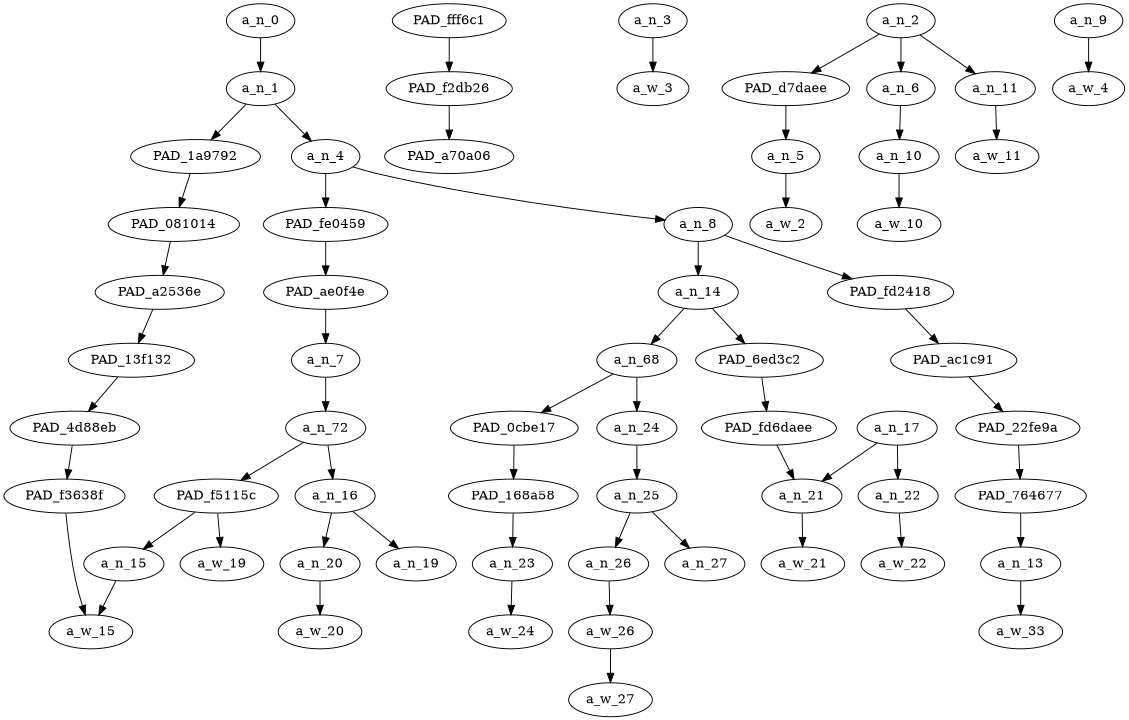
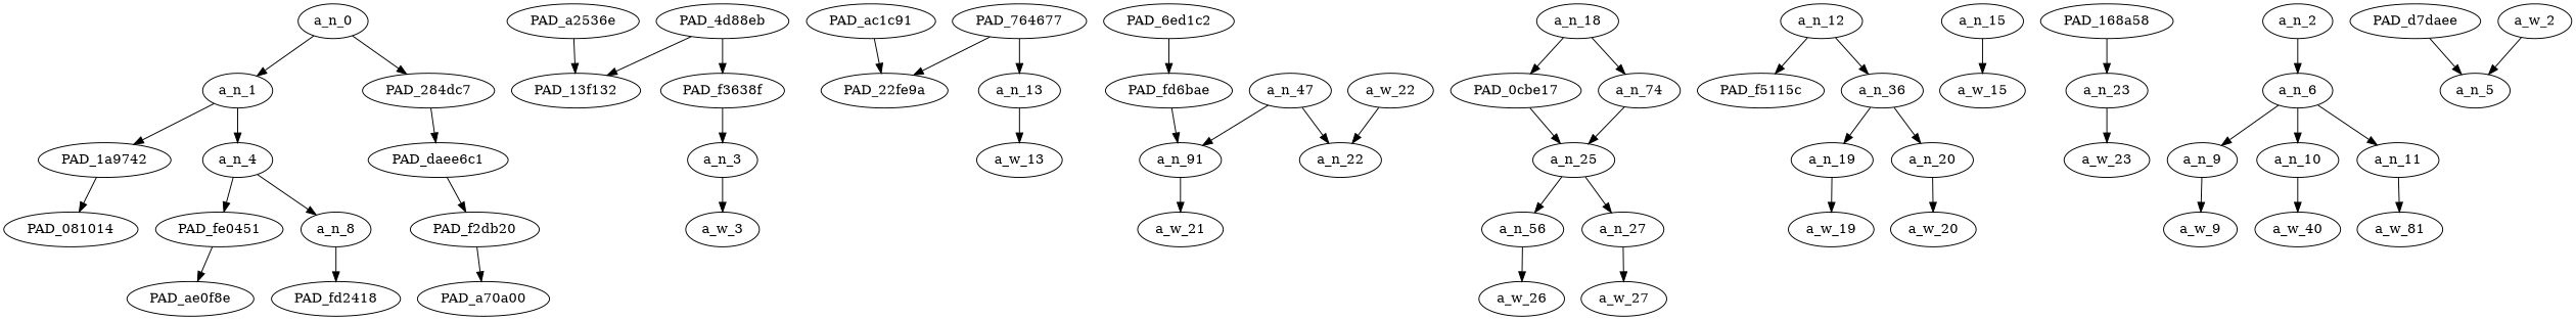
  strict digraph {
    node [div_dir=1 index=0 level=1 text_span="[0]" value=0.03711639]
    a_n_0 [level=9 text_span="[0, 1, 2, 3, 4, 5, 6, 7, 8, 9, 10, 11, 12, 13]" value=1.00000001]
    a_n_1 [level=8 text_span="[0, 1, 2, 3, 4, 5, 6, 7, 8, 9]" value=0.74292382]
-   PAD_1a9742 [div_dir=-1 level=7 label=PAD_1a9792]
+   PAD_284dc7 [div_dir=-1 index=1 level=8 text_span="[10, 11, 12, 13]" value=0.25706802]
+   PAD_1a9742 [div_dir=-1 level=7]
    a_n_4 [index=1 level=7 text_span="[1, 2, 3, 4, 5, 6, 7, 8, 9]" value=0.70573633]
-   PAD_fff6c1 [div_dir=-1 index=2 level=7 text_span="[10, 11, 12, 13]" value=0.25706802]
+   PAD_fff6c1 [div_dir=-1 index=2 level=7 text_span="[10, 11, 12, 13]" value=0.25706802 label=PAD_daee6c1]
    PAD_081014 [div_dir=-1 level=6]
-   PAD_fe0459 [div_dir=-1 index=1 level=6 text_span="[1, 2, 3]" value=0.49623339]
+   PAD_fe0459 [div_dir=-1 index=1 level=6 text_span="[1, 2, 3]" value=0.49623339 label=PAD_fe0451]
    a_n_8 [index=2 level=6 text_span="[4, 5, 6, 7, 8, 9]" value=0.20939447]
-   PAD_f2db26 [div_dir=-1 index=3 level=6 text_span="[10, 11, 12, 13]" value=0.25706802]
+   PAD_f2db26 [div_dir=-1 index=3 level=6 text_span="[10, 11, 12, 13]" value=0.25706802 label=PAD_f2db20]
    PAD_a2536e [div_dir=-1 level=5]
-   PAD_ae0f4e [div_dir=-1 index=1 level=5 text_span="[1, 2, 3]" value=0.49623339]
+   PAD_ae0f4e [div_dir=-1 index=1 level=5 text_span="[1, 2, 3]" value=0.49623339 label=PAD_ae0f8e]
    PAD_fd2418 [index=2 level=5 text_span="[4]" value=0.02924767]
-   a_n_14 [index=3 level=5 text_span="[5, 6, 7, 8, 9]" value=0.17996291]
    PAD_13f132 [div_dir=-1 level=4]
    PAD_4d88eb [div_dir=-1 level=3]
    PAD_f3638f [div_dir=-1 level=2]
    a_n_3 [div_dir=-1]
    a_w_3 [div_dir=0 level=0 value=that]
-   a_n_7 [div_dir=-1 index=1 level=4 text_span="[1, 2, 3]" value=0.49623339]
    PAD_ac1c91 [index=2 level=4 text_span="[4]" value=0.02924767]
-   PAD_6ed3c2 [index=3 level=4 text_span="[5, 6]" value=0.06872441]
-   a_n_18 [index=4 level=4 text_span="[7, 8, 9]" value=0.11109092 label=a_n_68]
-   a_n_12 [div_dir=-1 index=1 level=3 text_span="[1, 2, 3]" value=0.49620543 label=a_n_72]
+   PAD_6ed3c2 [index=3 level=4 text_span="[5, 6]" value=0.06872441 label=PAD_6ed1c2]
+   a_n_18 [index=4 level=4 text_span="[7, 8, 9]" value=0.11109092]
+   a_n_12 [div_dir=-1 index=1 level=3 text_span="[1, 2, 3]" value=0.49620543]
    PAD_f5115c [index=1 level=2 text_span="[1]" value=0.13396526]
-   a_n_16 [div_dir=-1 index=2 level=2 text_span="[2, 3]" value=0.36221222]
+   a_n_16 [div_dir=-1 index=2 level=2 text_span="[2, 3]" value=0.36221222 label=a_n_36]
    a_n_15 [index=1 text_span="[1]" value=0.13396526]
    a_n_19 [div_dir=-1 index=2 text_span="[2]" value=0.28941582]
    a_n_20 [index=3 text_span="[3]" value=0.07271051]
    a_w_15 [div_dir=0 index=1 level=0 text_span="[1]" value=laung]
    a_w_19 [div_dir=0 index=2 level=0 text_span="[2]" value=gawacha]
    a_w_20 [div_dir=0 index=3 level=0 text_span="[3]" value=song]
    PAD_22fe9a [index=2 level=3 text_span="[4]" value=0.02924767]
-   PAD_fd6bae [index=3 level=3 text_span="[5, 6]" value=0.06872441 label=PAD_fd6daee]
+   PAD_fd6bae [index=3 level=3 text_span="[5, 6]" value=0.06872441]
    PAD_0cbe17 [index=4 level=3 text_span="[7]" value=0.05188953]
-   a_n_24 [index=5 level=3 text_span="[8, 9]" value=0.05905446]
+   a_n_24 [index=5 level=3 text_span="[8, 9]" value=0.05905446 label=a_n_74]
    PAD_764677 [index=3 level=2 text_span="[4]" value=0.02924767]
    a_n_13 [index=4 text_span="[4]" value=0.02924767]
-   a_w_13 [div_dir=0 index=4 level=0 text_span="[4]" value=is label=a_w_33]
-   a_n_21 [index=5 text_span="[5]" value=0.02762607]
+   a_w_13 [div_dir=0 index=4 level=0 text_span="[4]" value=is]
+   a_n_21 [index=5 text_span="[5]" value=0.02762607 label=a_n_91]
    PAD_168a58 [index=5 level=2 text_span="[7]" value=0.05188953]
    a_n_25 [index=6 level=2 text_span="[8, 9]" value=0.05891614]
-   a_n_17 [index=4 level=2 text_span="[5, 6]" value=0.06872441]
+   a_n_17 [index=4 level=2 text_span="[5, 6]" value=0.06872441 label=a_n_47]
    a_n_22 [index=6 text_span="[6]" value=0.04104495]
    a_w_21 [div_dir=0 index=5 level=0 text_span="[5]" value=so]
    a_w_22 [div_dir=0 index=6 level=0 text_span="[6]" value=bad]
    a_n_23 [index=7 text_span="[7]" value=0.05188953]
-   a_n_26 [index=8 text_span="[8]" value=0.03588485]
+   a_n_26 [index=8 text_span="[8]" value=0.03588485 label=a_n_56]
    a_n_27 [index=9 text_span="[9]" value=0.02289297]
-   a_w_23 [div_dir=0 index=7 level=0 text_span="[7]" value=whoever label=a_w_24]
+   a_w_23 [div_dir=0 index=7 level=0 text_span="[7]" value=whoever]
    a_w_26 [div_dir=0 index=8 level=0 text_span="[8]" value=plays]
    a_w_27 [div_dir=0 index=9 level=0 text_span="[9]" value=it]
-   PAD_a70a06 [div_dir=-1 index=4 level=5 text_span="[10, 11, 12, 13]" value=0.25706802]
+   PAD_a70a06 [div_dir=-1 index=4 level=5 text_span="[10, 11, 12, 13]" value=0.25706802 label=PAD_a70a00]
    a_n_2 [div_dir=-1 index=6 level=3 text_span="[10, 11, 12, 13]" value=0.25706802]
    PAD_d7daee [index=7 level=2 text_span="[10]" value=0.02271211]
    a_n_6 [div_dir=-1 index=8 level=2 text_span="[11, 12, 13]" value=0.23427284]
    a_n_5 [index=10 text_span="[10]" value=0.02271211]
    a_n_9 [div_dir=-1 index=11 text_span="[11]" value=0.02084458]
    a_n_10 [index=12 text_span="[12]" value=0.11327216]
    a_n_11 [div_dir=-1 index=13 text_span="[13]" value=0.10004502]
    n61 [div_dir=0 index=10 label=a_w_2 level=0 text_span="[10]" value=has]
-   a_w_9 [div_dir=0 index=11 level=0 text_span="[11]" value=a label=a_w_4]
-   a_w_10 [div_dir=0 index=12 level=0 text_span="[12]" value=prolapse]
-   a_w_11 [div_dir=0 index=13 level=0 text_span="[13]" value=rectum]
+   a_w_9 [div_dir=0 index=11 level=0 text_span="[11]" value=a]
+   a_w_10 [div_dir=0 index=12 level=0 text_span="[12]" value=prolapse label=a_w_40]
+   a_w_11 [div_dir=0 index=13 level=0 text_span="[13]" value=rectum label=a_w_81]
    a_n_0 -> a_n_1
+   a_n_0 -> PAD_284dc7
    a_n_1 -> PAD_1a9742
    a_n_1 -> a_n_4
+   PAD_284dc7 -> PAD_fff6c1
    PAD_1a9742 -> PAD_081014
    a_n_4 -> PAD_fe0459
    a_n_4 -> a_n_8
    PAD_fff6c1 -> PAD_f2db26
-   PAD_081014 -> PAD_a2536e
    PAD_fe0459 -> PAD_ae0f4e
    a_n_8 -> PAD_fd2418
-   a_n_8 -> a_n_14
    PAD_f2db26 -> PAD_a70a06
    PAD_a2536e -> PAD_13f132
-   PAD_ae0f4e -> a_n_7
-   PAD_fd2418 -> PAD_ac1c91
-   a_n_14 -> PAD_6ed3c2
-   a_n_14 -> a_n_18
-   PAD_13f132 -> PAD_4d88eb
+   PAD_4d88eb -> PAD_13f132
    PAD_4d88eb -> PAD_f3638f
-   PAD_f3638f -> a_w_15
+   PAD_f3638f -> a_n_3
    a_n_3 -> a_w_3
-   a_n_7 -> a_n_12
    PAD_ac1c91 -> PAD_22fe9a
    PAD_6ed3c2 -> PAD_fd6bae
    a_n_18 -> PAD_0cbe17
    a_n_18 -> a_n_24
    a_n_12 -> PAD_f5115c
    a_n_12 -> a_n_16
-   PAD_f5115c -> a_n_15
    a_n_16 -> a_n_19
    a_n_16 -> a_n_20
    a_n_15 -> a_w_15
-   PAD_f5115c -> a_w_19
+   a_n_19 -> a_w_19
    a_n_20 -> a_w_20
-   PAD_22fe9a -> PAD_764677
+   PAD_764677 -> PAD_22fe9a
    PAD_fd6bae -> a_n_21
-   PAD_0cbe17 -> PAD_168a58
+   PAD_0cbe17 -> a_n_25
    a_n_24 -> a_n_25
    PAD_764677 -> a_n_13
    a_n_13 -> a_w_13
    a_n_21 -> a_w_21
    PAD_168a58 -> a_n_23
    a_n_25 -> a_n_26
    a_n_25 -> a_n_27
    a_n_17 -> a_n_21
    a_n_17 -> a_n_22
-   a_n_22 -> a_w_22
+   a_w_22 -> a_n_22
    a_n_23 -> a_w_23
    a_n_26 -> a_w_26
-   a_w_26 -> a_w_27
-   a_n_2 -> PAD_d7daee
+   a_n_27 -> a_w_27
    a_n_2 -> a_n_6
    PAD_d7daee -> a_n_5
+   a_n_6 -> a_n_9
    a_n_6 -> a_n_10
-   a_n_2 -> a_n_11
-   a_n_5 -> n61
+   a_n_6 -> a_n_11
+   n61 -> a_n_5
    a_n_9 -> a_w_9
    a_n_10 -> a_w_10
    a_n_11 -> a_w_11
  }
